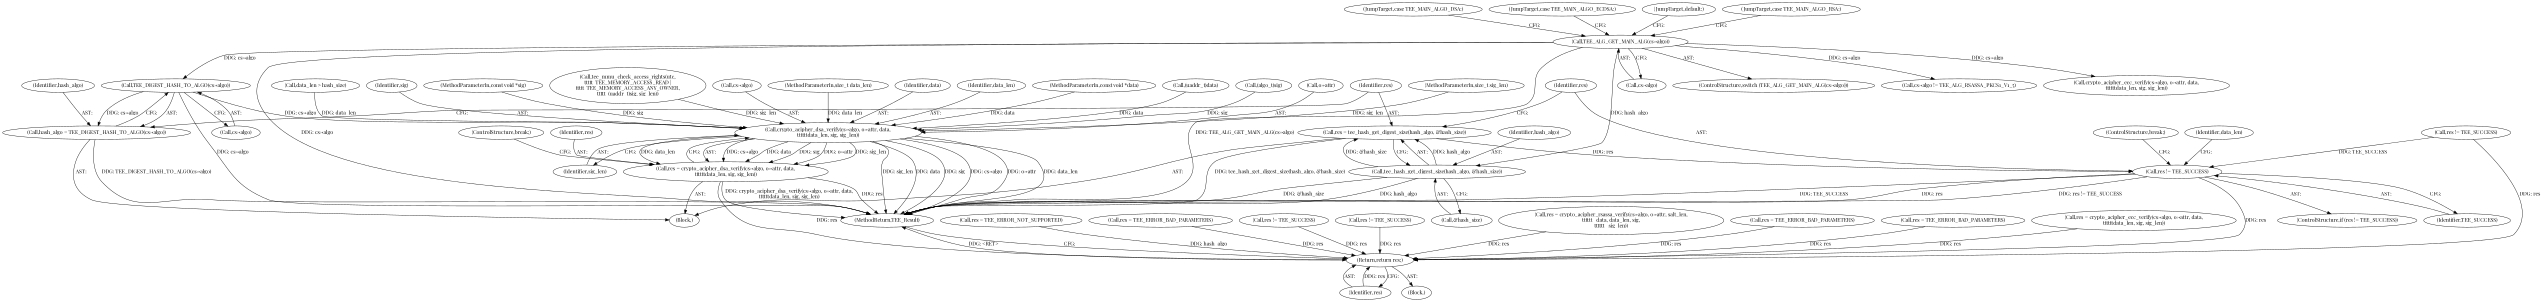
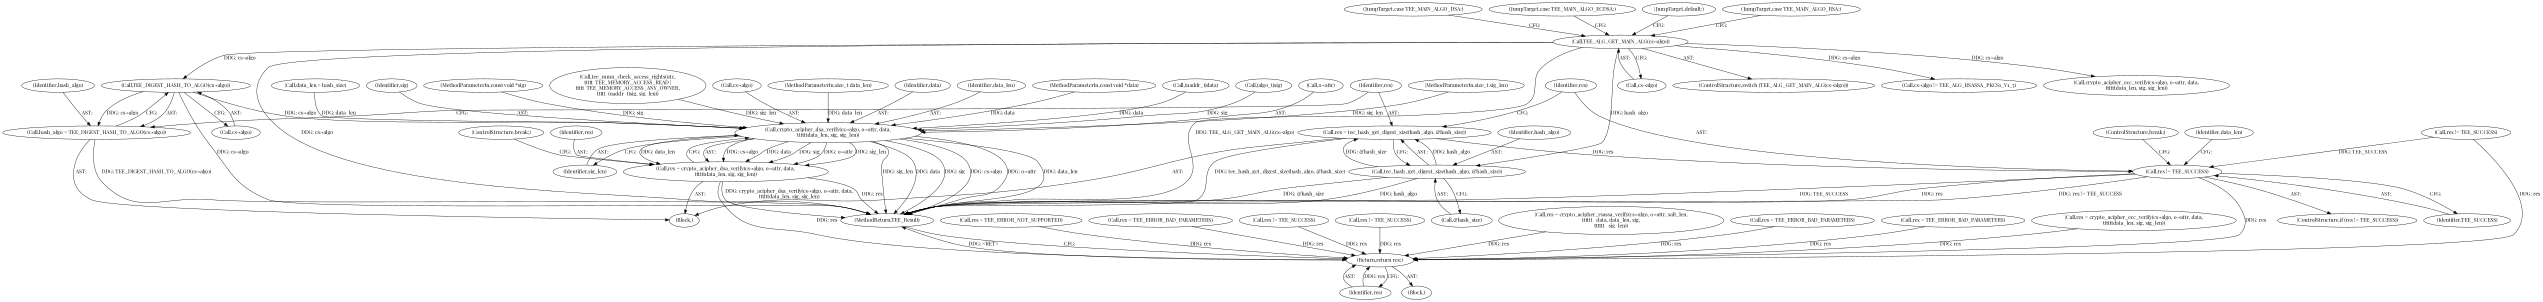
  digraph {
    fontname="Playfair Display"
    node [fontname="Playfair Display"]
    edge [fontname="Playfair Display"]
    n1 [label="(Call,TEE_DIGEST_HASH_TO_ALGO(cs->algo))"]
    n2 [label="(Call,hash_algo = TEE_DIGEST_HASH_TO_ALGO(cs->algo))"]
    n3 [label="(Call,crypto_acipher_dsa_verify(cs->algo, o->attr, data,\n\t\t\t\t\t\tdata_len, sig, sig_len))"]
    n4 [label="(Call,cs->algo)"]
    n5 [label="(MethodReturn,TEE_Result)"]
    n6 [label="(Block,)"]
    n7 [label="(Call,res = crypto_acipher_dsa_verify(cs->algo, o->attr, data,\n\t\t\t\t\t\tdata_len, sig, sig_len))"]
    n8 [label="(Identifier,sig_len)"]
    n9 [label="(Return,return res;)"]
    n10 [label="(Call,TEE_ALG_GET_MAIN_ALG(cs->algo))"]
    n11 [label="(Call,cs->algo)"]
    n12 [label="(ControlStructure,switch (TEE_ALG_GET_MAIN_ALG(cs->algo)))"]
    n13 [label="(Call,cs->algo != TEE_ALG_RSASSA_PKCS1_V1_5)"]
    n14 [label="(Call,crypto_acipher_ecc_verify(cs->algo, o->attr, data,\n\t\t\t\t\t\tdata_len, sig, sig_len))"]
    n15 [label="(Call,tee_hash_get_digest_size(hash_algo, &hash_size))"]
    n16 [label="(Call,res = tee_hash_get_digest_size(hash_algo, &hash_size))"]
    n17 [label="(Call,&hash_size)"]
    n18 [label="(Call,res != TEE_SUCCESS)"]
    n19 [label="(ControlStructure,if (res != TEE_SUCCESS))"]
    n20 [label="(Identifier,TEE_SUCCESS)"]
    n21 [label="(Identifier,res)"]
    n22 [label="(Block,)"]
    n23 [label="(Call,res = TEE_ERROR_NOT_SUPPORTED)"]
    n24 [label="(Call,res = TEE_ERROR_BAD_PARAMETERS)"]
    n25 [label="(JumpTarget,case TEE_MAIN_ALGO_DSA:)"]
    n26 [label="(Identifier,data_len)"]
    n27 [label="(Call,res != TEE_SUCCESS)"]
    n28 [label="(Identifier,res)"]
    n29 [label="(Identifier,sig)"]
    n30 [label="(Call,res != TEE_SUCCESS)"]
    n31 [label="(MethodParameterIn,const void *sig)"]
    n32 [label="(Call,tee_mmu_check_access_rights(utc,\n\t\t\t\t\t  TEE_MEMORY_ACCESS_READ |\n\t\t\t\t\t  TEE_MEMORY_ACCESS_ANY_OWNER,\n\t\t\t\t\t  (uaddr_t)sig, sig_len))"]
    n33 [label="(JumpTarget,case TEE_MAIN_ALGO_ECDSA:)"]
    n34 [label="(Call,cs->algo)"]
    n35 [label="(MethodParameterIn,size_t data_len)"]
    n36 [label="(Identifier,data)"]
    n37 [label="(Identifier,data_len)"]
    n38 [label="(MethodParameterIn,const void *data)"]
    n39 [label="(Identifier,hash_algo)"]
    n40 [label="(Call,(uaddr_t)data)"]
    n41 [label="(Call,res != TEE_SUCCESS)"]
    n42 [label="(JumpTarget,default:)"]
    n43 [label="(Call,(algo_t)sig)"]
    n44 [label="(Call,o->attr)"]
    n45 [label="(Call,res = crypto_acipher_rsassa_verify(cs->algo, o->attr, salt_len,\n\t\t\t\t\t\t   data, data_len, sig,\n\t\t\t\t\t\t   sig_len))"]
    n46 [label="(Identifier,res)"]
    n47 [label="(ControlStructure,break;)"]
    n48 [label="(JumpTarget,case TEE_MAIN_ALGO_RSA:)"]
    n49 [label="(MethodParameterIn,size_t sig_len)"]
    n50 [label="(Call,res = TEE_ERROR_BAD_PARAMETERS)"]
    n51 [label="(Identifier,res)"]
    n52 [label="(Call,res = TEE_ERROR_BAD_PARAMETERS)"]
    n53 [label="(Call,data_len > hash_size)"]
    n54 [label="(ControlStructure,break;)"]
    n55 [label="(Identifier,hash_algo)"]
    n56 [label="(Call,res = crypto_acipher_ecc_verify(cs->algo, o->attr, data,\n\t\t\t\t\t\tdata_len, sig, sig_len))"]
    n1 -> n2 [label="AST: "]
    n1 -> n2 [label="DDG: cs->algo"]
    n1 -> n3 [label="DDG: cs->algo"]
    n1 -> n4 [label="CFG: "]
    n1 -> n5 [label="DDG: cs->algo"]
    n2 -> n1 [label="CFG: "]
    n2 -> n5 [label="DDG: TEE_DIGEST_HASH_TO_ALGO(cs->algo)"]
    n2 -> n6 [label="AST: "]
    n3 -> n5 [label="DDG: sig_len"]
    n3 -> n5 [label="DDG: data"]
    n3 -> n5 [label="DDG: sig"]
    n3 -> n5 [label="DDG: cs->algo"]
    n3 -> n5 [label="DDG: o->attr"]
    n3 -> n5 [label="DDG: data_len"]
    n3 -> n7 [label="AST: "]
    n3 -> n7 [label="DDG: cs->algo"]
    n3 -> n7 [label="DDG: data"]
    n3 -> n7 [label="DDG: sig"]
    n3 -> n7 [label="DDG: o->attr"]
    n3 -> n7 [label="DDG: sig_len"]
    n3 -> n7 [label="DDG: data_len"]
    n3 -> n8 [label="CFG: "]
    n4 -> n1 [label="AST: "]
    n5 -> n9 [label="CFG: "]
    n7 -> n3 [label="CFG: "]
    n7 -> n5 [label="DDG: crypto_acipher_dsa_verify(cs->algo, o->attr, data,\n\t\t\t\t\t\tdata_len, sig, sig_len)"]
    n7 -> n5 [label="DDG: res"]
    n7 -> n6 [label="AST: "]
    n7 -> n9 [label="DDG: res"]
    n8 -> n3 [label="AST: "]
    n9 -> n5 [label="DDG: <RET>"]
    n9 -> n21 [label="CFG: "]
    n9 -> n22 [label="AST: "]
    n10 -> n1 [label="DDG: cs->algo"]
    n10 -> n5 [label="DDG: cs->algo"]
    n10 -> n5 [label="DDG: TEE_ALG_GET_MAIN_ALG(cs->algo)"]
    n10 -> n11 [label="CFG: "]
    n10 -> n12 [label="AST: "]
    n10 -> n13 [label="DDG: cs->algo"]
    n10 -> n14 [label="DDG: cs->algo"]
    n10 -> n15 [label="DDG: hash_algo"]
    n11 -> n10 [label="AST: "]
    n15 -> n5 [label="DDG: &hash_size"]
    n15 -> n5 [label="DDG: hash_algo"]
    n15 -> n16 [label="AST: "]
    n15 -> n16 [label="DDG: hash_algo"]
    n15 -> n16 [label="DDG: &hash_size"]
    n15 -> n17 [label="CFG: "]
    n16 -> n5 [label="DDG: tee_hash_get_digest_size(hash_algo, &hash_size)"]
    n16 -> n6 [label="AST: "]
    n16 -> n15 [label="CFG: "]
    n16 -> n18 [label="DDG: res"]
    n17 -> n15 [label="AST: "]
    n18 -> n5 [label="DDG: res != TEE_SUCCESS"]
    n18 -> n5 [label="DDG: TEE_SUCCESS"]
    n18 -> n5 [label="DDG: res"]
    n18 -> n9 [label="DDG: res"]
    n18 -> n19 [label="AST: "]
    n18 -> n20 [label="CFG: "]
    n20 -> n18 [label="AST: "]
    n21 -> n9 [label="AST: "]
    n21 -> n9 [label="DDG: res"]
-   n23 -> n9 [label="DDG: hash_algo"]
+   n23 -> n9 [label="DDG: res"]
    n24 -> n9 [label="DDG: res"]
    n25 -> n10 [label="CFG: "]
    n26 -> n18 [label="CFG: "]
    n27 -> n9 [label="DDG: res"]
    n28 -> n2 [label="CFG: "]
    n28 -> n16 [label="AST: "]
    n29 -> n3 [label="AST: "]
    n30 -> n9 [label="DDG: res"]
    n31 -> n3 [label="DDG: sig"]
    n32 -> n3 [label="DDG: sig_len"]
    n33 -> n10 [label="CFG: "]
    n34 -> n3 [label="AST: "]
    n35 -> n3 [label="DDG: data_len"]
    n36 -> n3 [label="AST: "]
    n37 -> n3 [label="AST: "]
    n38 -> n3 [label="DDG: data"]
    n39 -> n2 [label="AST: "]
    n40 -> n3 [label="DDG: data"]
    n41 -> n9 [label="DDG: res"]
    n41 -> n18 [label="DDG: TEE_SUCCESS"]
    n42 -> n10 [label="CFG: "]
    n43 -> n3 [label="DDG: sig"]
    n44 -> n3 [label="AST: "]
    n45 -> n9 [label="DDG: res"]
    n46 -> n16 [label="CFG: "]
    n46 -> n18 [label="AST: "]
    n47 -> n7 [label="CFG: "]
    n48 -> n10 [label="CFG: "]
    n49 -> n3 [label="DDG: sig_len"]
    n50 -> n9 [label="DDG: res"]
    n51 -> n7 [label="AST: "]
    n52 -> n9 [label="DDG: res"]
    n53 -> n3 [label="DDG: data_len"]
    n54 -> n18 [label="CFG: "]
    n55 -> n15 [label="AST: "]
    n56 -> n9 [label="DDG: res"]
  }
